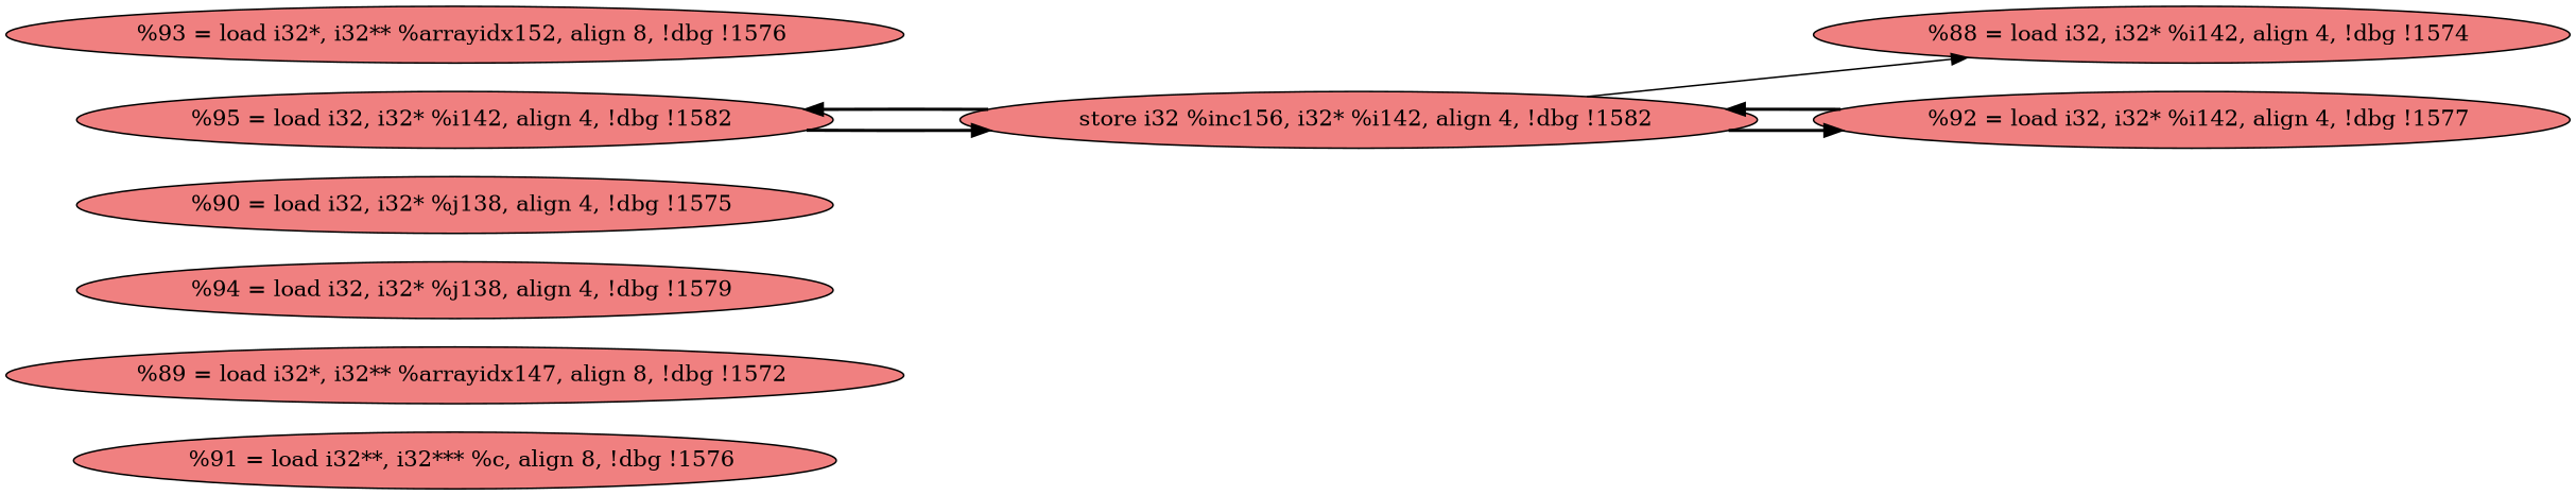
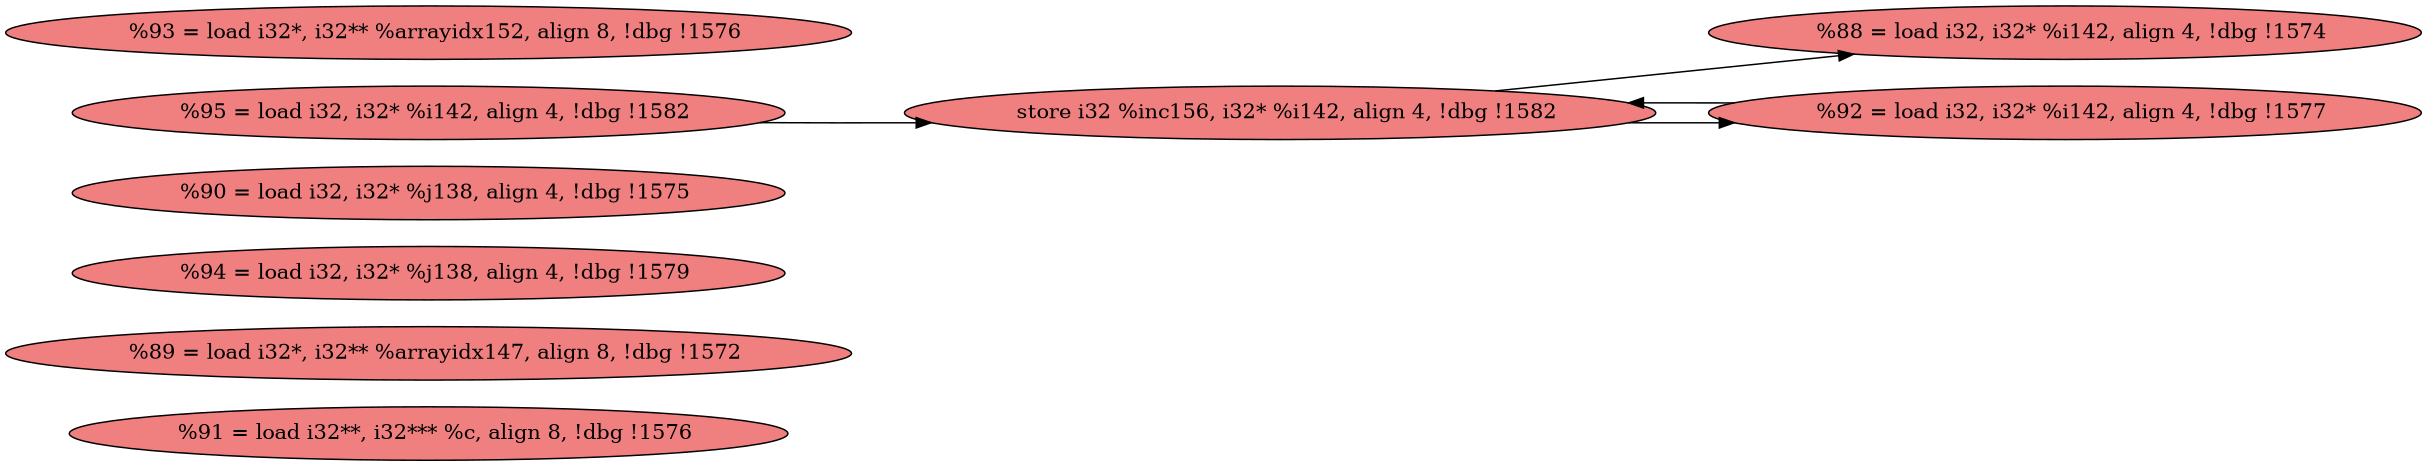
  digraph {
    rankdir=LR
    node [fillcolor=lightcoral shape=ellipse style=filled]
    edge [style=bold]
    n1 [label="  %91 = load i32**, i32*** %c, align 8, !dbg !1576"]
    n2 [label="  %89 = load i32*, i32** %arrayidx147, align 8, !dbg !1572"]
    n3 [label="  %94 = load i32, i32* %j138, align 4, !dbg !1579"]
    n4 [label="  %90 = load i32, i32* %j138, align 4, !dbg !1575"]
    n5 [label="  %95 = load i32, i32* %i142, align 4, !dbg !1582"]
    n6 [label="  store i32 %inc156, i32* %i142, align 4, !dbg !1582"]
    n7 [label="  %88 = load i32, i32* %i142, align 4, !dbg !1574"]
    n8 [label="  %92 = load i32, i32* %i142, align 4, !dbg !1577"]
    n9 [label="  %93 = load i32*, i32** %arrayidx152, align 8, !dbg !1576"]
-   n5 -> n6
-   n6 -> n5
+   n5 -> n6 [style=solid]
    n6 -> n7 [style=solid]
-   n6 -> n8
-   n8 -> n6
+   n6 -> n8 [style=solid]
+   n8 -> n6 [style=solid]
  }
